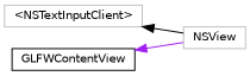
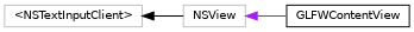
  digraph {
    rankdir=LR
    node [color=grey75 fillcolor=white fontname=Helvetica fontsize=10 shape=record style=filled]
    edge [dir=back fontname=Helvetica fontsize=10 labelfontname=Helvetica labelfontsize=10 style=solid]
    n1 [height=0.2 label="\<NSTextInputClient\>" width=0.4]
    n2 [height=0.2 label=NSView width=0.4]
    n3 [color=black height=0.2 label=GLFWContentView width=0.4]
    n1 -> n2 [color=black]
-   n3 -> n2 [color=purple]
+   n2 -> n3 [color=purple]
  }
